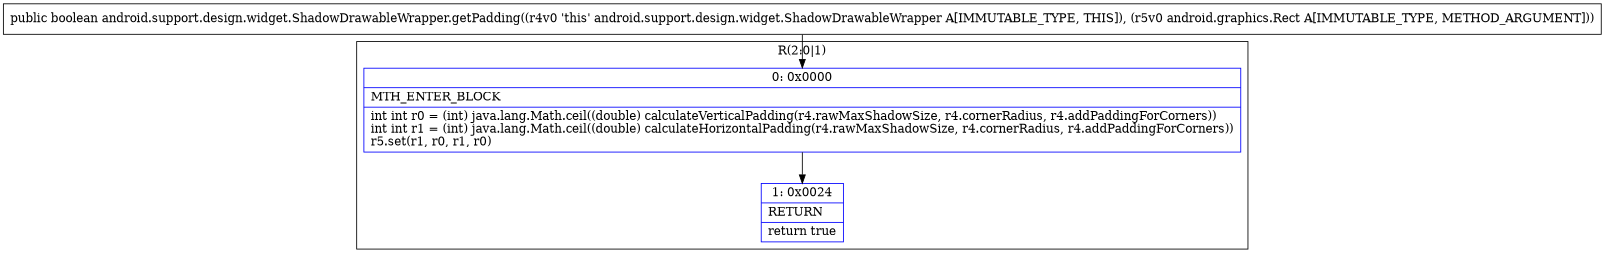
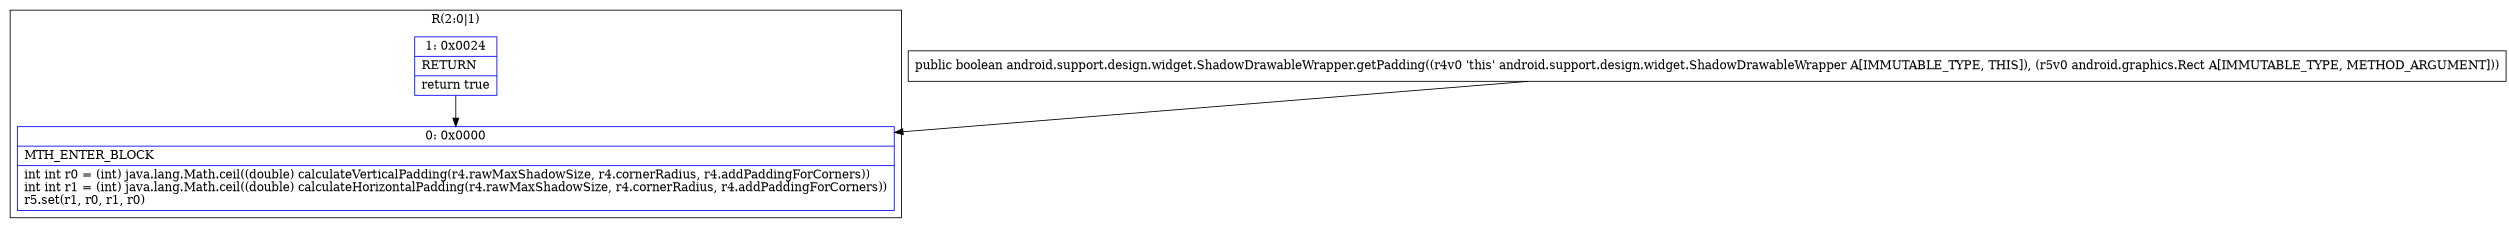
  digraph {
    node [color=blue shape=record]
    n1 [label="{0\:\ 0x0000|MTH_ENTER_BLOCK\l|int int r0 = (int) java.lang.Math.ceil((double) calculateVerticalPadding(r4.rawMaxShadowSize, r4.cornerRadius, r4.addPaddingForCorners))\lint int r1 = (int) java.lang.Math.ceil((double) calculateHorizontalPadding(r4.rawMaxShadowSize, r4.cornerRadius, r4.addPaddingForCorners))\lr5.set(r1, r0, r1, r0)\l}"]
    n2 [label="{1\:\ 0x0024|RETURN\l|return true\l}"]
    n3 [label="{public boolean android.support.design.widget.ShadowDrawableWrapper.getPadding((r4v0 'this' android.support.design.widget.ShadowDrawableWrapper A[IMMUTABLE_TYPE, THIS]), (r5v0 android.graphics.Rect A[IMMUTABLE_TYPE, METHOD_ARGUMENT])) }" color=""]
    subgraph cluster_1 {
      label="R(2:0|1)"
      n1
      n2
    }
-   n1 -> n2
+   n2 -> n1
    n3 -> n1
  }
